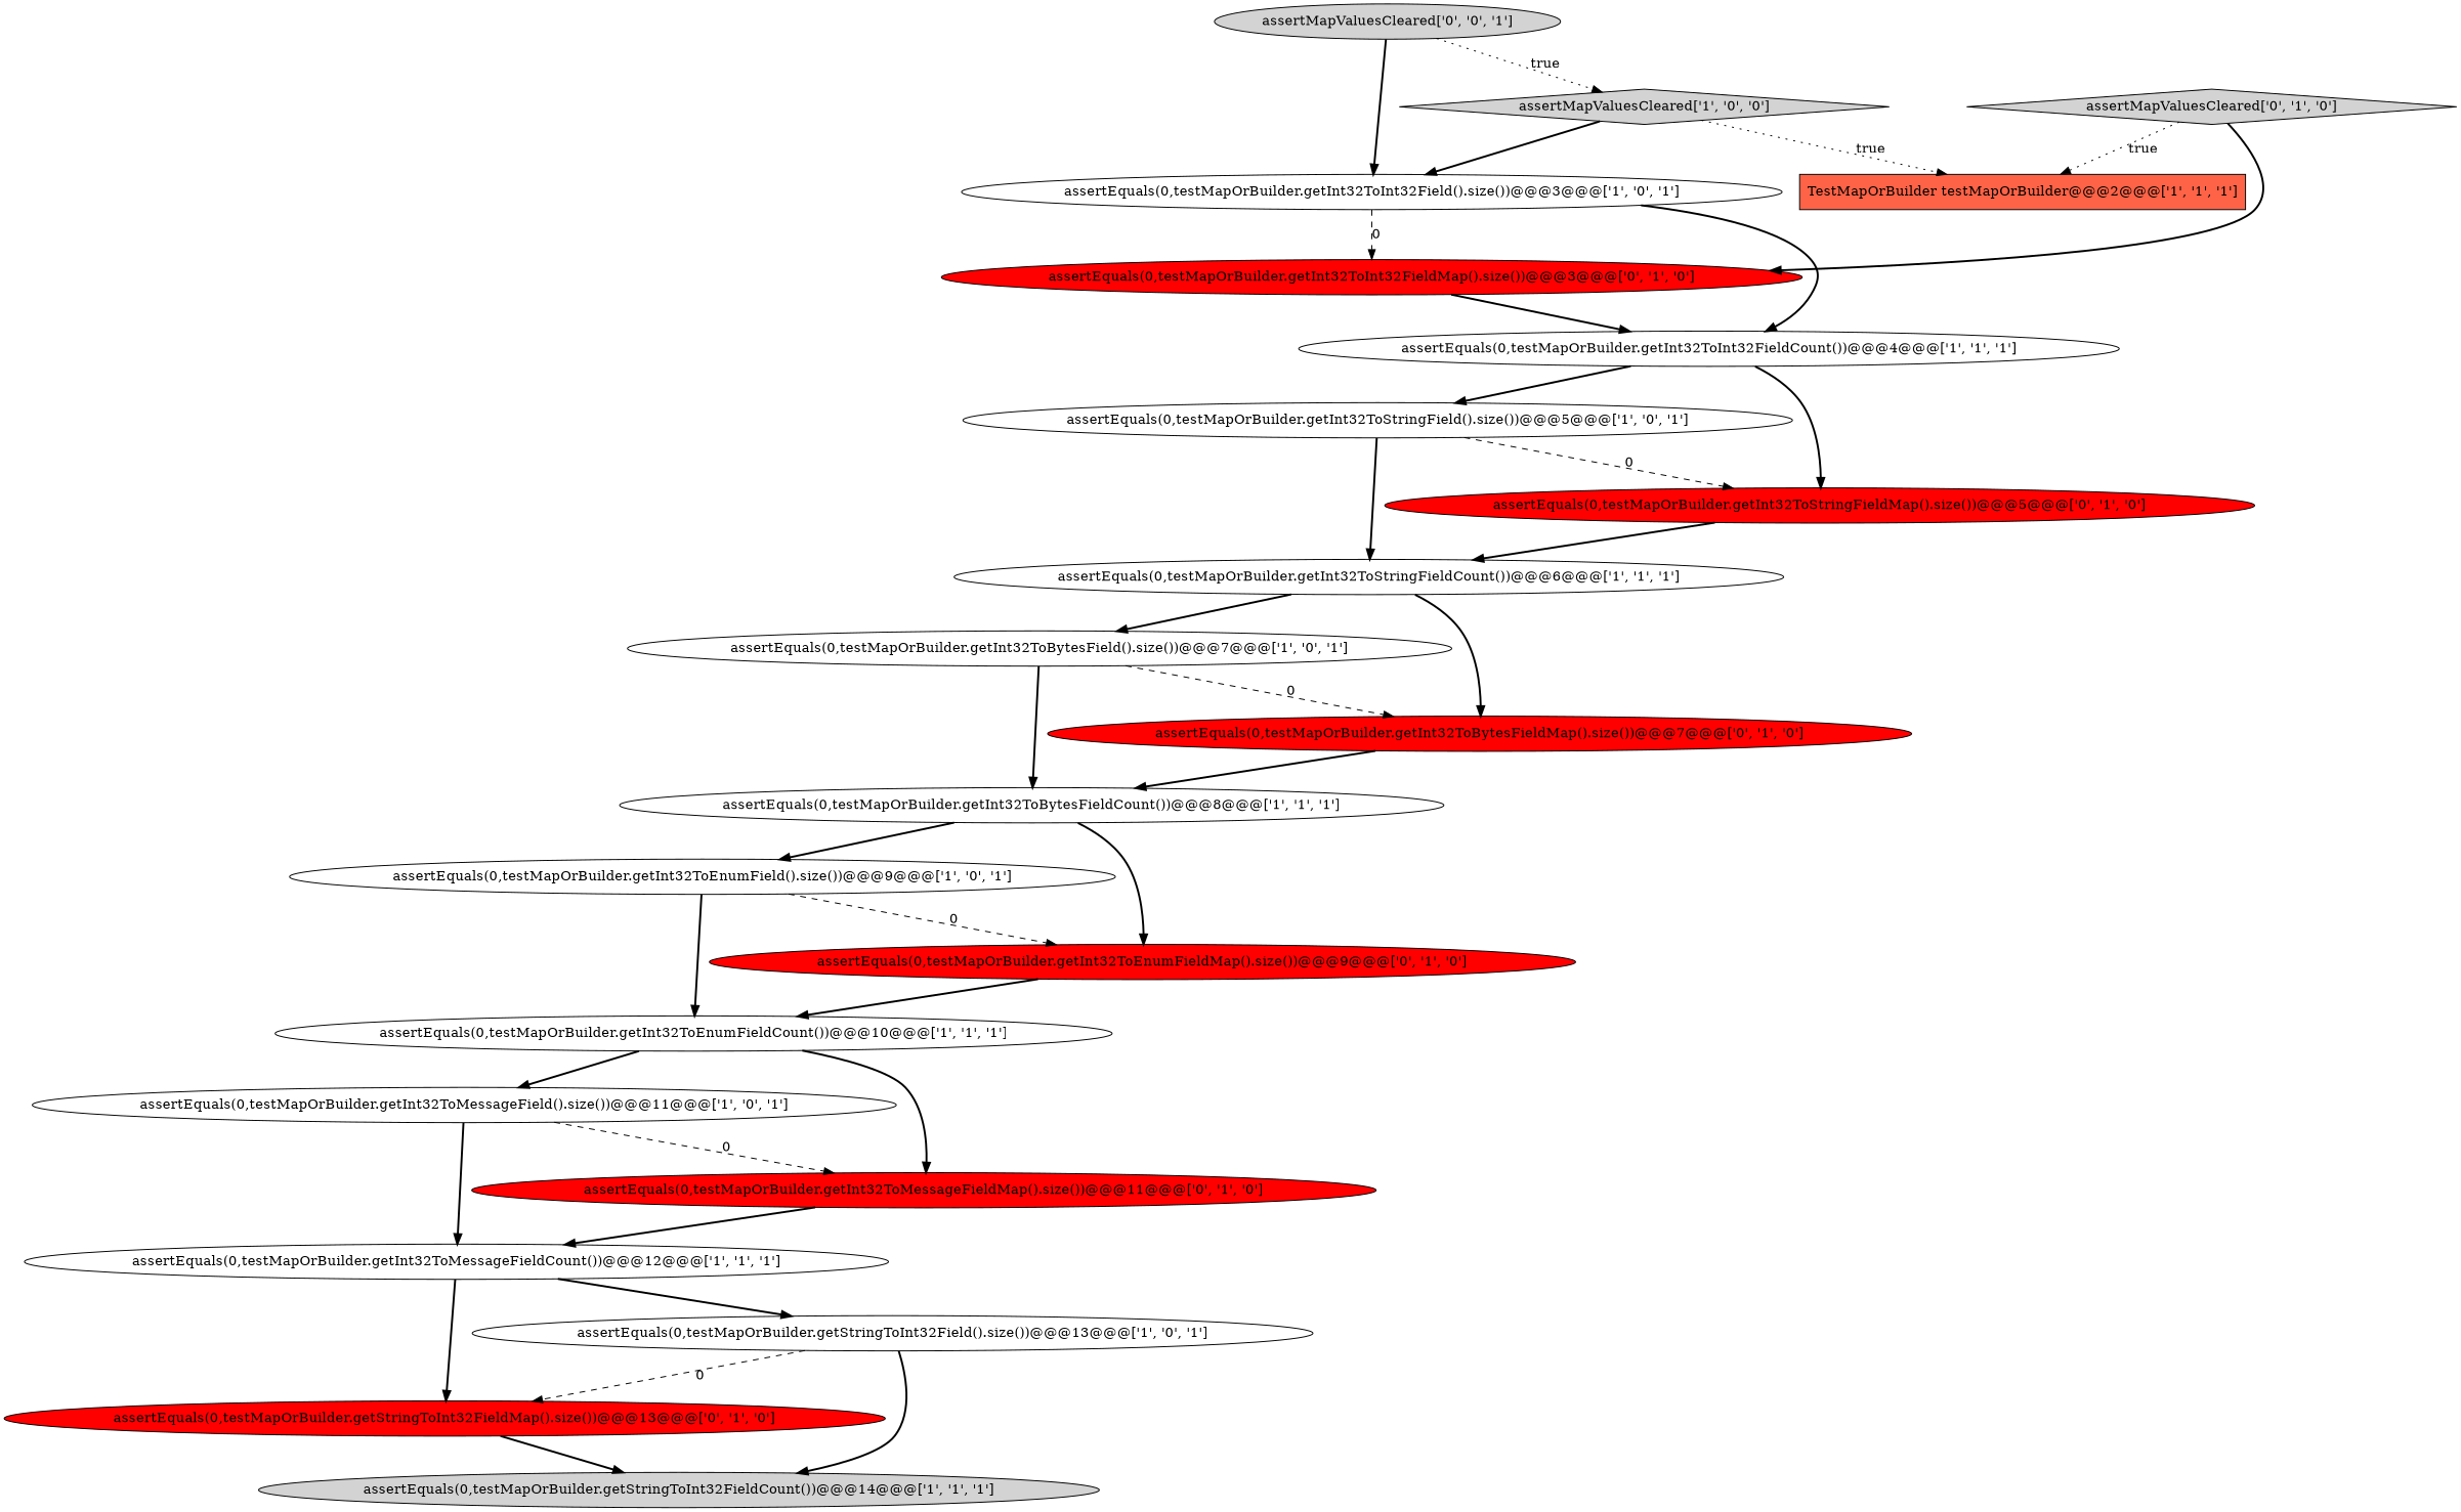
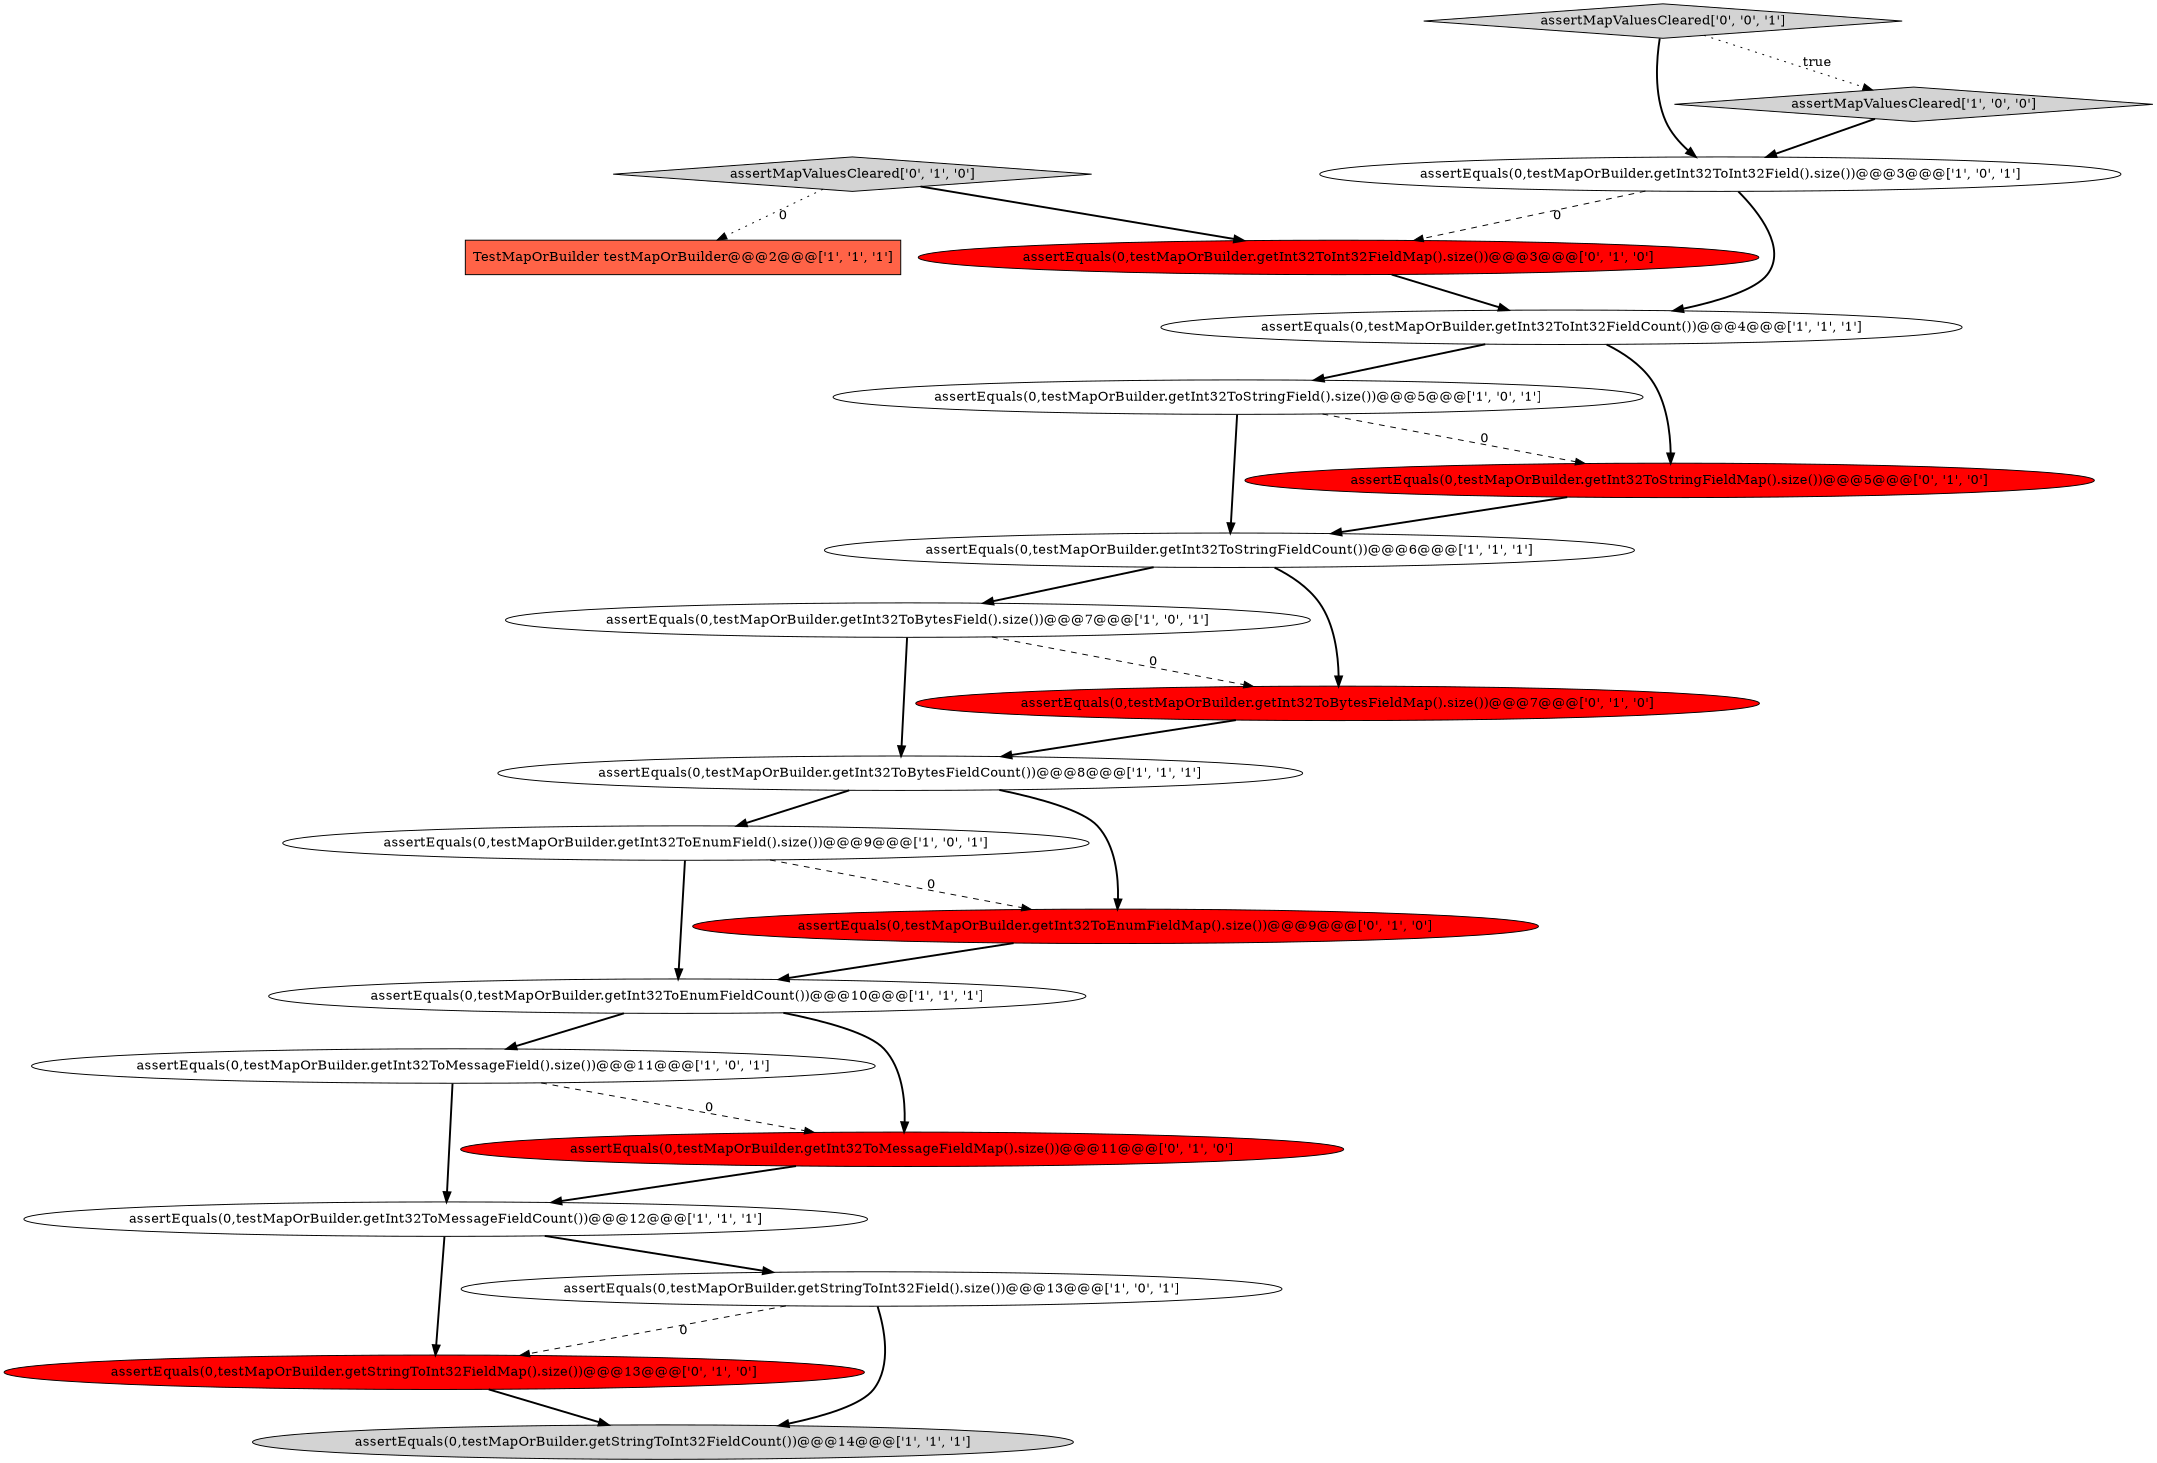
  digraph {
    node [fillcolor=white shape=ellipse style=filled]
    edge [style=bold]
    n1 [label="assertEquals(0,testMapOrBuilder.getInt32ToInt32Field().size())@@@3@@@['1', '0', '1']"]
    n2 [fillcolor=red label="assertEquals(0,testMapOrBuilder.getInt32ToInt32FieldMap().size())@@@3@@@['0', '1', '0']"]
    n3 [label="assertEquals(0,testMapOrBuilder.getInt32ToInt32FieldCount())@@@4@@@['1', '1', '1']"]
    n4 [label="assertEquals(0,testMapOrBuilder.getInt32ToStringField().size())@@@5@@@['1', '0', '1']"]
    n5 [fillcolor=red label="assertEquals(0,testMapOrBuilder.getInt32ToStringFieldMap().size())@@@5@@@['0', '1', '0']"]
    n6 [fillcolor=red label="assertEquals(0,testMapOrBuilder.getStringToInt32FieldMap().size())@@@13@@@['0', '1', '0']"]
    n7 [fillcolor=lightgray label="assertEquals(0,testMapOrBuilder.getStringToInt32FieldCount())@@@14@@@['1', '1', '1']"]
    n8 [fillcolor=tomato label="TestMapOrBuilder testMapOrBuilder@@@2@@@['1', '1', '1']" shape=box]
    n9 [label="assertEquals(0,testMapOrBuilder.getInt32ToMessageFieldCount())@@@12@@@['1', '1', '1']"]
    n10 [label="assertEquals(0,testMapOrBuilder.getStringToInt32Field().size())@@@13@@@['1', '0', '1']"]
    n11 [label="assertEquals(0,testMapOrBuilder.getInt32ToMessageField().size())@@@11@@@['1', '0', '1']"]
    n12 [fillcolor=red label="assertEquals(0,testMapOrBuilder.getInt32ToMessageFieldMap().size())@@@11@@@['0', '1', '0']"]
    n13 [label="assertEquals(0,testMapOrBuilder.getInt32ToEnumFieldCount())@@@10@@@['1', '1', '1']"]
    n14 [label="assertEquals(0,testMapOrBuilder.getInt32ToEnumField().size())@@@9@@@['1', '0', '1']"]
    n15 [fillcolor=red label="assertEquals(0,testMapOrBuilder.getInt32ToEnumFieldMap().size())@@@9@@@['0', '1', '0']"]
    n16 [label="assertEquals(0,testMapOrBuilder.getInt32ToBytesField().size())@@@7@@@['1', '0', '1']"]
    n17 [fillcolor=red label="assertEquals(0,testMapOrBuilder.getInt32ToBytesFieldMap().size())@@@7@@@['0', '1', '0']"]
    n18 [label="assertEquals(0,testMapOrBuilder.getInt32ToBytesFieldCount())@@@8@@@['1', '1', '1']"]
    n19 [fillcolor=lightgray label="assertMapValuesCleared['1', '0', '0']" shape=diamond]
    n20 [label="assertEquals(0,testMapOrBuilder.getInt32ToStringFieldCount())@@@6@@@['1', '1', '1']"]
    n21 [fillcolor=lightgray label="assertMapValuesCleared['0', '1', '0']" shape=diamond]
-   n22 [fillcolor=lightgray label="assertMapValuesCleared['0', '0', '1']"]
+   n22 [fillcolor=lightgray label="assertMapValuesCleared['0', '0', '1']" shape=diamond]
    n1 -> n2 [label=0 style=dashed]
    n1 -> n3
    n2 -> n3
    n3 -> n4
    n3 -> n5
    n4 -> n5 [label=0 style=dashed]
    n4 -> n20
    n5 -> n20
    n6 -> n7
    n9 -> n6
    n9 -> n10
    n10 -> n6 [label=0 style=dashed]
    n10 -> n7
    n11 -> n9
    n11 -> n12 [label=0 style=dashed]
    n12 -> n9
    n13 -> n11
    n13 -> n12
    n14 -> n13
    n14 -> n15 [label=0 style=dashed]
    n15 -> n13
    n16 -> n17 [label=0 style=dashed]
    n16 -> n18
    n17 -> n18
    n18 -> n14
    n18 -> n15
    n19 -> n1
-   n19 -> n8 [label=true style=dotted]
    n20 -> n16
    n20 -> n17
    n21 -> n2
-   n21 -> n8 [label=true style=dotted]
+   n21 -> n8 [label=0 style=dotted]
    n22 -> n1
    n22 -> n19 [label=true style=dotted]
  }
